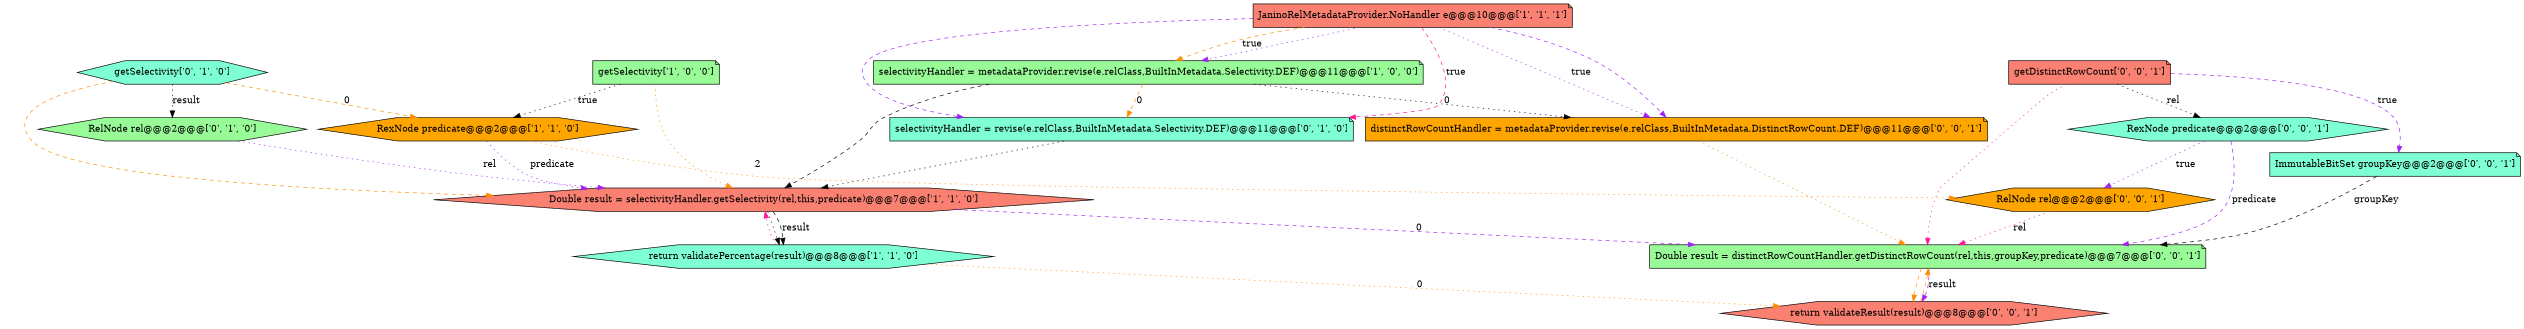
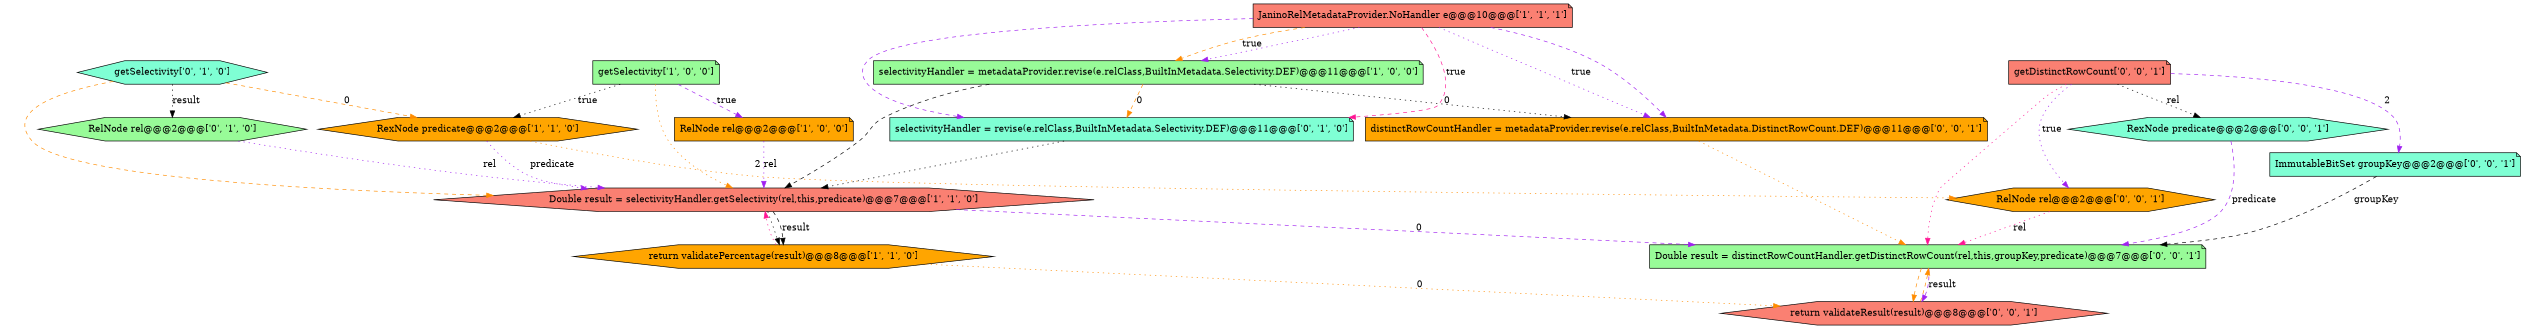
  digraph {
    node [fillcolor=aquamarine shape=note style=filled]
    edge [color=purple style=dotted]
    n1 [fillcolor=orange label="RexNode predicate@@@2@@@['1', '1', '0']" shape=hexagon]
    n2 [fillcolor=orange label="RelNode rel@@@2@@@['0', '0', '1']" shape=hexagon]
    n3 [fillcolor=salmon label="Double result = selectivityHandler.getSelectivity(rel,this,predicate)@@@7@@@['1', '1', '0']" shape=hexagon]
    n4 [fillcolor=palegreen label="Double result = distinctRowCountHandler.getDistinctRowCount(rel,this,groupKey,predicate)@@@7@@@['0', '0', '1']"]
-   n5 [label="return validatePercentage(result)@@@8@@@['1', '1', '0']" shape=hexagon]
+   n5 [fillcolor=orange label="return validatePercentage(result)@@@8@@@['1', '1', '0']" shape=hexagon]
    n6 [fillcolor=salmon label="return validateResult(result)@@@8@@@['0', '0', '1']" shape=hexagon]
    n7 [fillcolor=salmon label="JaninoRelMetadataProvider.NoHandler e@@@10@@@['1', '1', '1']"]
    n8 [fillcolor=palegreen label="selectivityHandler = metadataProvider.revise(e.relClass,BuiltInMetadata.Selectivity.DEF)@@@11@@@['1', '0', '0']"]
    n9 [fillcolor=orange label="distinctRowCountHandler = metadataProvider.revise(e.relClass,BuiltInMetadata.DistinctRowCount.DEF)@@@11@@@['0', '0', '1']"]
    n10 [label="selectivityHandler = revise(e.relClass,BuiltInMetadata.Selectivity.DEF)@@@11@@@['0', '1', '0']"]
+   n11 [fillcolor=orange label="RelNode rel@@@2@@@['1', '0', '0']"]
    n12 [fillcolor=palegreen label="getSelectivity['1', '0', '0']"]
    n13 [label="RexNode predicate@@@2@@@['0', '0', '1']" shape=hexagon]
    n14 [label="ImmutableBitSet groupKey@@@2@@@['0', '0', '1']"]
    n15 [fillcolor=salmon label="getDistinctRowCount['0', '0', '1']"]
    n16 [label="getSelectivity['0', '1', '0']" shape=hexagon]
    n17 [fillcolor=palegreen label="RelNode rel@@@2@@@['0', '1', '0']" shape=hexagon]
    n1 -> n2 [color=darkorange label=2]
    n1 -> n3 [label=predicate]
    n2 -> n4 [color=deeppink label=rel]
    n3 -> n4 [label=0 style=dashed]
    n3 -> n5 [color=black]
    n3 -> n5 [color=black label=result style=dashed]
    n4 -> n6 [label=result style=dashed]
    n4 -> n6 [color=darkorange style=dashed]
    n5 -> n3 [color=deeppink]
    n5 -> n6 [color=darkorange label=0]
    n6 -> n4 [color=darkorange style=dashed]
    n7 -> n8
    n7 -> n8 [color=darkorange label=true style=dashed]
    n7 -> n9 [label=true]
    n7 -> n9 [style=dashed]
    n7 -> n10 [style=dashed]
    n7 -> n10 [color=deeppink label=true style=dashed]
    n8 -> n3 [color=black style=dashed]
    n8 -> n9 [color=black label=0]
    n8 -> n10 [color=darkorange label=0 style=dashed]
    n9 -> n4 [color=darkorange]
    n10 -> n3 [color=black]
+   n11 -> n3 [label=rel]
    n12 -> n1 [color=black label=true]
    n12 -> n3 [color=darkorange]
+   n12 -> n11 [label=true style=dashed]
    n13 -> n4 [label=predicate style=dashed]
    n14 -> n4 [color=black label=groupKey style=dashed]
-   n13 -> n2 [label=true]
+   n15 -> n2 [label=true]
    n15 -> n4 [color=deeppink]
    n15 -> n13 [color=black label=rel]
-   n15 -> n14 [label=true style=dashed]
+   n15 -> n14 [label=2 style=dashed]
    n16 -> n1 [color=darkorange label=0 style=dashed]
    n16 -> n3 [color=darkorange style=dashed]
    n16 -> n17 [color=black label=result]
    n17 -> n3 [label=rel]
  }
